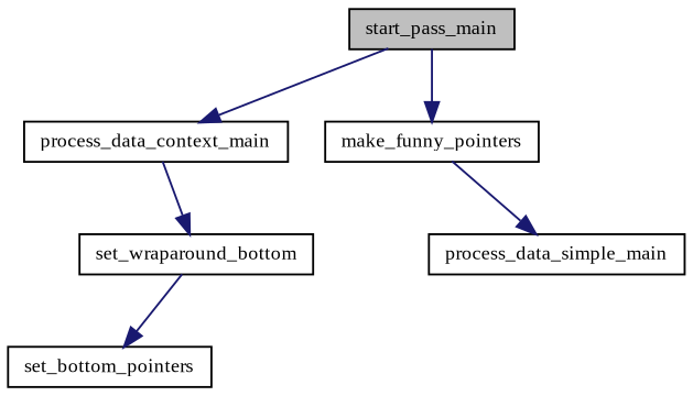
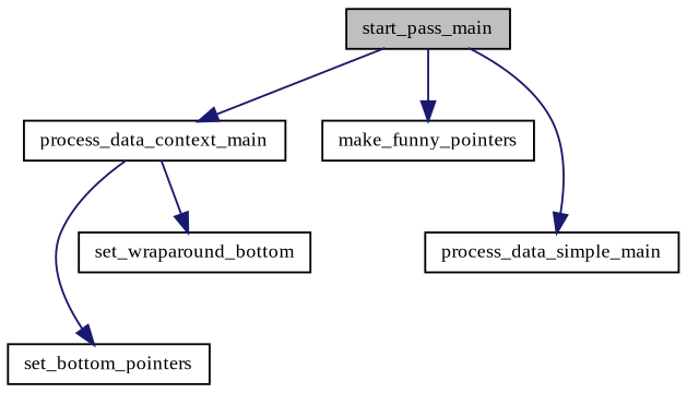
  digraph {
    fontname="Liberation Serif"
    rankdir=TB
    node [color=black fontname="Liberation Serif" fontsize=10 shape=record]
    edge [color=midnightblue fontname="Liberation Serif" fontsize=10 labelfontname=Helvetica labelfontsize=10 style=solid]
    n1 [fillcolor=grey75 fontcolor=black height=0.2 label=start_pass_main style=filled width=0.4]
    n2 [height=0.2 label=process_data_context_main width=0.4]
    n3 [height=0.2 label=make_funny_pointers width=0.4]
    n4 [height=0.2 label=process_data_simple_main width=0.4]
    n5 [height=0.2 label=set_bottom_pointers width=0.4]
    n6 [height=0.2 label=set_wraparound_bottom width=0.4]
    n1 -> n2
    n1 -> n3
-   n3 -> n4
-   n6 -> n5
+   n1 -> n4
+   n2 -> n5
    n2 -> n6
  }
